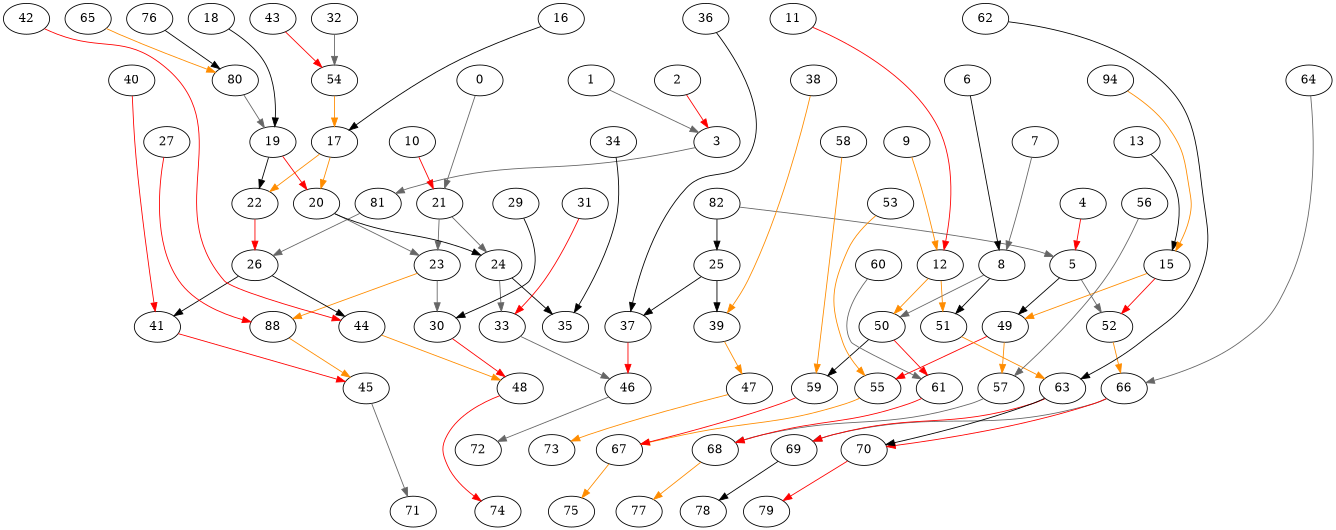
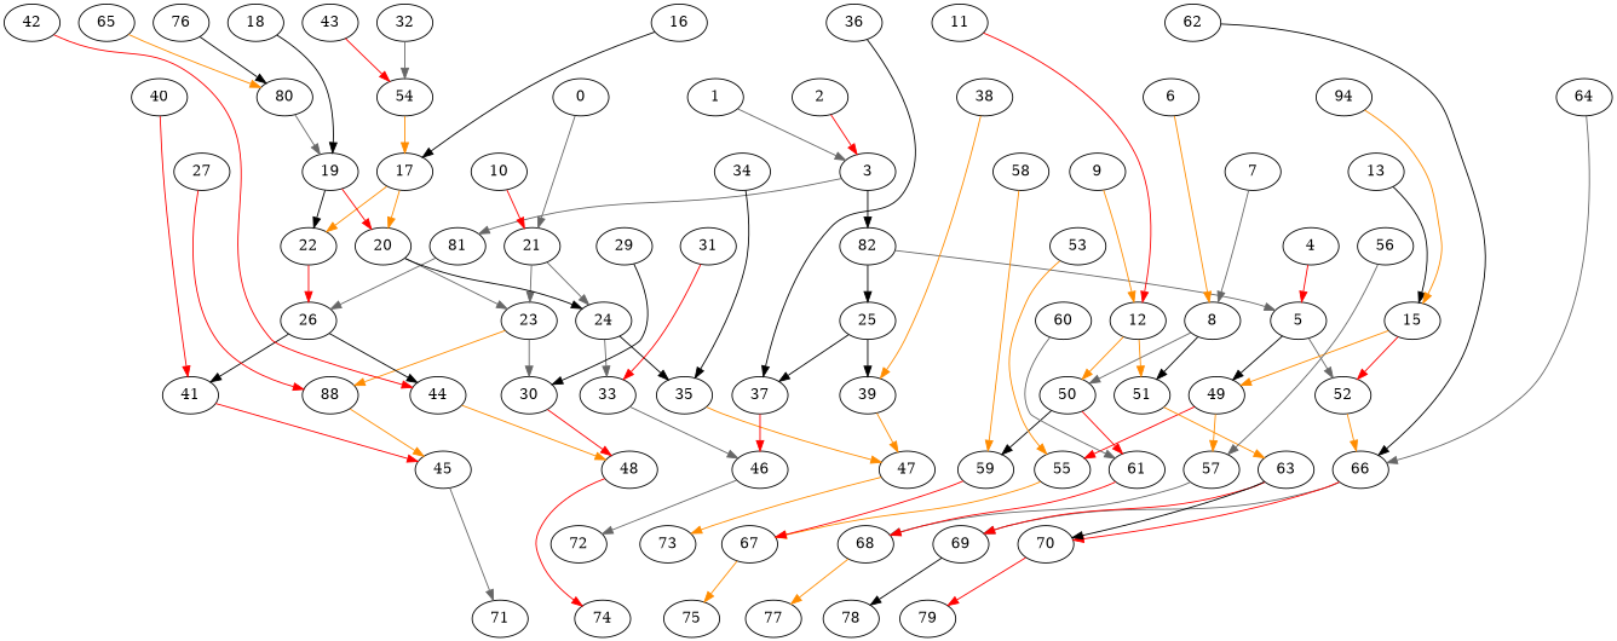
  digraph {
    edge [color=darkorange weight=0]
    0
    21
    23
    24
    1
    3
    81
    82
    2
    26
    5
    25
    4
    49
    52
    55
    57
    66
    6
    8
    50
    51
    7
    59
    61
    63
    9
    12
    10
    11
    13
    15
    n33 [label=94]
    16
    17
    20
    22
    18
    19
    n40 [label=88]
    30
    33
    35
    41
    44
    45
    48
    46
    47
    37
    39
    27
    71
    29
    74
    31
    32
    54
    72
    34
    73
    36
    38
    40
    42
    43
    67
    68
    69
    70
    53
    75
    56
    77
    58
    60
    62
    78
    79
    64
    65
    80
    76
    0 -> 21 [color=gray40]
    21 -> 23 [color=gray40 weight=1]
    21 -> 24 [color=gray40]
    23 -> n40
    23 -> 30 [color=gray40 weight=2]
    24 -> 33 [color=gray40]
    24 -> 35 [color=black]
    1 -> 3 [color=gray40]
    3 -> 81 [color=gray40]
+   3 -> 82 [color=black weight=3]
    81 -> 26 [color=gray40]
    82 -> 5 [color=gray40]
    82 -> 25 [color=black weight=1]
    2 -> 3 [color=red]
    26 -> 41 [color=black]
    26 -> 44 [color=black]
    5 -> 49 [color=black]
    5 -> 52 [color=gray40 weight=1]
    25 -> 37 [color=black]
    25 -> 39 [color=black weight=1]
    4 -> 5 [color=red]
    49 -> 55 [color=red weight=2]
    49 -> 57
    52 -> 66 [weight=1]
    55 -> 67
    57 -> 68 [color=gray40]
    66 -> 69 [color=gray40]
    66 -> 70 [color=red]
-   6 -> 8 [color=black]
+   6 -> 8
    8 -> 50 [color=gray40 weight=1]
    8 -> 51 [color=black]
    50 -> 59 [color=black]
    50 -> 61 [color=red]
    51 -> 63 [weight=1]
    7 -> 8 [color=gray40]
    59 -> 67 [color=red]
    61 -> 68 [color=red]
    63 -> 69 [color=red]
    63 -> 70 [color=black]
    9 -> 12
    12 -> 50
    12 -> 51 [weight=1]
    10 -> 21 [color=red]
    11 -> 12 [color=red]
    13 -> 15 [color=black]
    15 -> 49 [weight=1]
    15 -> 52 [color=red]
    n33 -> 15
    16 -> 17 [color=black]
    17 -> 20
    17 -> 22 [weight=1]
    20 -> 23 [color=gray40]
    20 -> 24 [color=black weight=1]
    22 -> 26 [color=red weight=1]
    18 -> 19 [color=black]
    19 -> 20 [color=red weight=1]
    19 -> 22 [color=black]
    n40 -> 45
    30 -> 48 [color=red]
    33 -> 46 [color=gray40]
+   35 -> 47
    41 -> 45 [color=red]
    44 -> 48
    45 -> 71 [color=gray40]
    48 -> 74 [color=red]
    46 -> 72 [color=gray40]
    47 -> 73
    37 -> 46 [color=red weight=1]
    39 -> 47
    27 -> n40 [color=red]
    29 -> 30 [color=black]
    31 -> 33 [color=red]
    32 -> 54 [color=gray40 weight=1]
    54 -> 17 [weight=1]
    34 -> 35 [color=black]
    36 -> 37 [color=black]
    38 -> 39
    40 -> 41 [color=red]
    42 -> 44 [color=red]
    43 -> 54 [color=red]
    67 -> 75
    68 -> 77
    69 -> 78 [color=black]
    70 -> 79 [color=red]
    53 -> 55
    56 -> 57 [color=gray40]
    58 -> 59
    60 -> 61 [color=gray40]
-   62 -> 63 [color=black]
+   62 -> 66 [color=black]
    64 -> 66 [color=gray40]
    65 -> 80
    80 -> 19 [color=gray40]
    76 -> 80 [color=black]
  }
